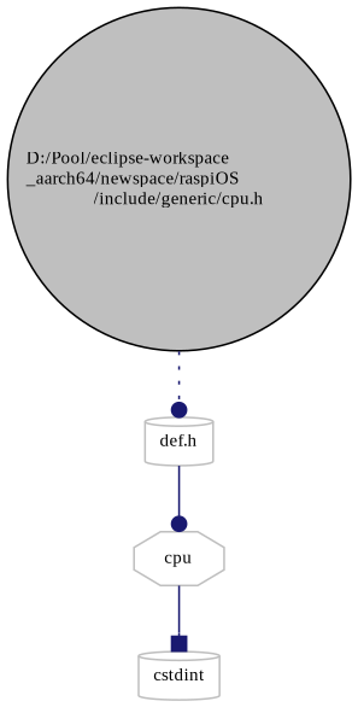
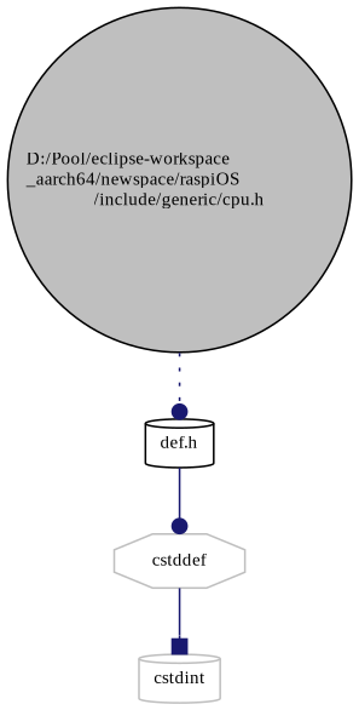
  digraph {
    fontname="Liberation Serif"
    node [color=black fillcolor=white fontname="Liberation Serif" fontsize=10 shape=cylinder style=filled]
    edge [arrowhead=dot color=midnightblue fontname="Liberation Serif" fontsize=10 labelfontname=Helvetica labelfontsize=10 style=solid]
    n1 [fillcolor=grey75 fontcolor=black height=0.2 label="D:/Pool/eclipse-workspace\l_aarch64/newspace/raspiOS\l/include/generic/cpu.h" shape=circle width=0.4]
-   n2 [color=grey75 height=0.2 label="def.h" width=0.4]
-   n3 [color=grey75 height=0.2 label=cpu shape=octagon width=0.4]
+   n2 [height=0.2 label="def.h" width=0.4]
+   n3 [color=grey75 height=0.2 label=cstddef shape=octagon width=0.4]
    n4 [color=grey75 height=0.2 label=cstdint width=0.4]
    n1 -> n2 [style=dotted]
    n2 -> n3
    n3 -> n4 [arrowhead=box]
  }
